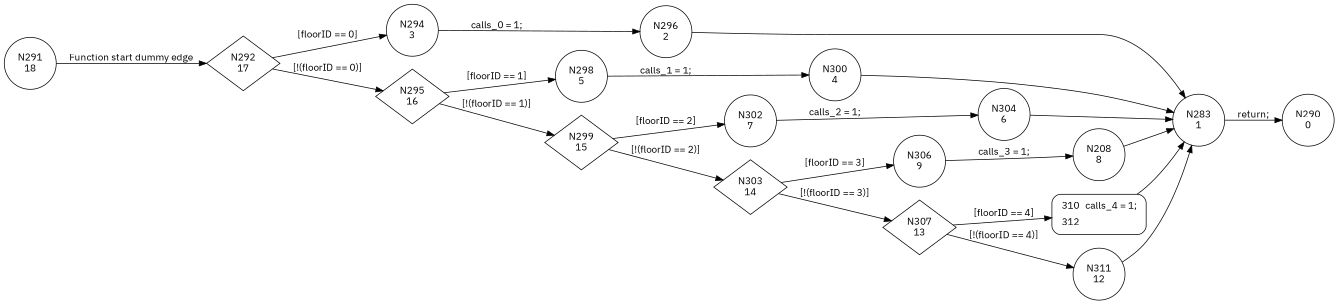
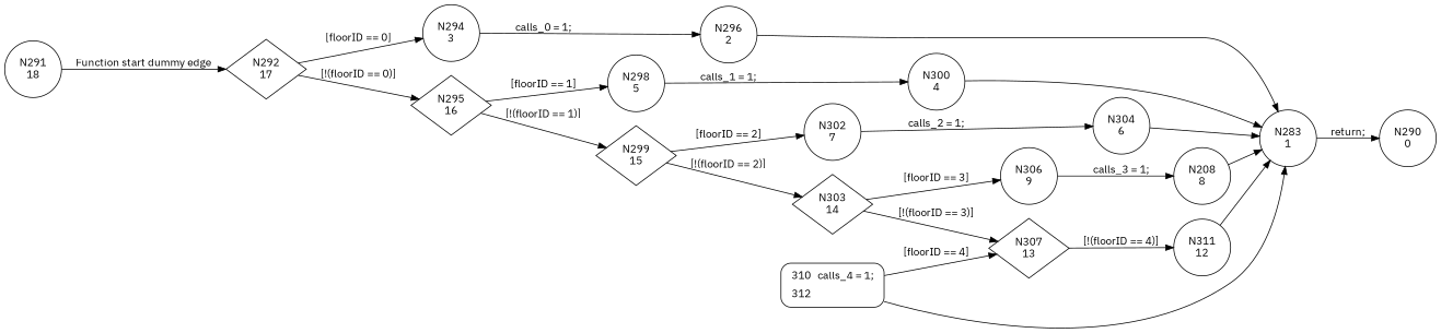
  digraph {
    fontname="IBM Plex Sans"
    rankdir=LR
    node [fontname="IBM Plex Sans" shape=circle]
    edge [fontname="IBM Plex Sans"]
    n1 [label="N291\n18"]
    n2 [label="N292\n17" shape=diamond]
    n3 [label="N294\n3"]
    n4 [label="N295\n16" shape=diamond]
    n5 [label="N296\n2"]
    n6 [label="N298\n5"]
    n7 [label="N299\n15" shape=diamond]
    n8 [label="N283\n1"]
    n9 [label="N300\n4"]
    n10 [label="N302\n7"]
    n11 [label="N303\n14" shape=diamond]
    n12 [label="N304\n6"]
    n13 [label="N306\n9"]
    n14 [label="N307\n13" shape=diamond]
    n15 [label="N208\n8"]
    n16 [fillcolor=white label=<<table border="0" cellborder="0" cellpadding="3" bgcolor="white"><tr><td align="right">310</td><td align="left">calls_4 = 1;</td></tr><tr><td align="right">312</td><td align="left"></td></tr></table>> penwidth=1 shape=Mrecord style="filled,bold"]
    n17 [label="N311\n12"]
    n18 [label="N290\n0"]
    n1 -> n2 [label="Function start dummy edge"]
    n2 -> n3 [label="[floorID == 0]"]
    n2 -> n4 [label="[!(floorID == 0)]"]
    n3 -> n5 [label="calls_0 = 1;"]
    n4 -> n6 [label="[floorID == 1]"]
    n4 -> n7 [label="[!(floorID == 1)]"]
    n5 -> n8
    n6 -> n9 [label="calls_1 = 1;"]
    n7 -> n10 [label="[floorID == 2]"]
    n7 -> n11 [label="[!(floorID == 2)]"]
    n8 -> n18 [label="return;"]
    n9 -> n8
    n10 -> n12 [label="calls_2 = 1;"]
    n11 -> n13 [label="[floorID == 3]"]
    n11 -> n14 [label="[!(floorID == 3)]"]
    n12 -> n8
    n13 -> n15 [label="calls_3 = 1;"]
-   n14 -> n16 [label="[floorID == 4]"]
+   n16 -> n14 [label="[floorID == 4]"]
    n14 -> n17 [label="[!(floorID == 4)]"]
    n15 -> n8
    n16 -> n8
    n17 -> n8
  }
